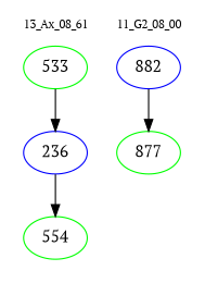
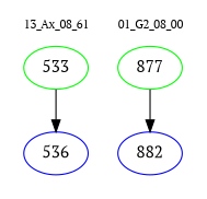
  digraph {
    fontname="PT Serif"
    node [color=green fontname="PT Serif"]
    edge [color=black fontname="PT Serif"]
    n1 [label=533]
-   n2 [color=blue label=236]
-   n3 [label=554]
+   n2 [color=blue label=536]
    n4 [label=877]
    n5 [color=blue label=882]
    subgraph cluster_1 {
      color=white
      fontsize=10
      label="13_Ax_08_61"
      n1
      n2
-     n3
    }
    subgraph cluster_2 {
      color=white
      fontsize=10
-     label="11_G2_08_00"
+     label="01_G2_08_00"
      n4
      n5
    }
    n1 -> n2
-   n2 -> n3
-   n5 -> n4
+   n4 -> n5
  }
